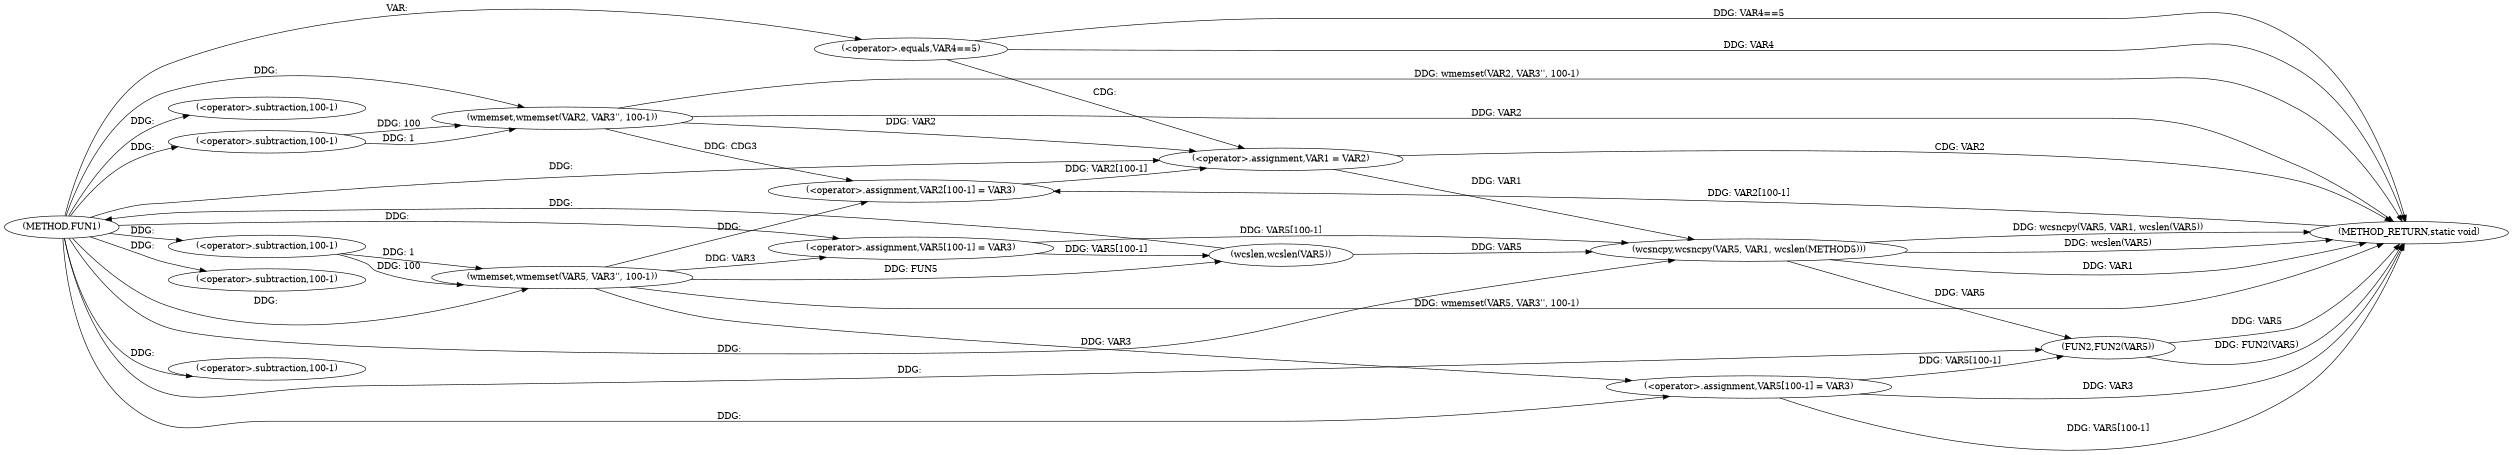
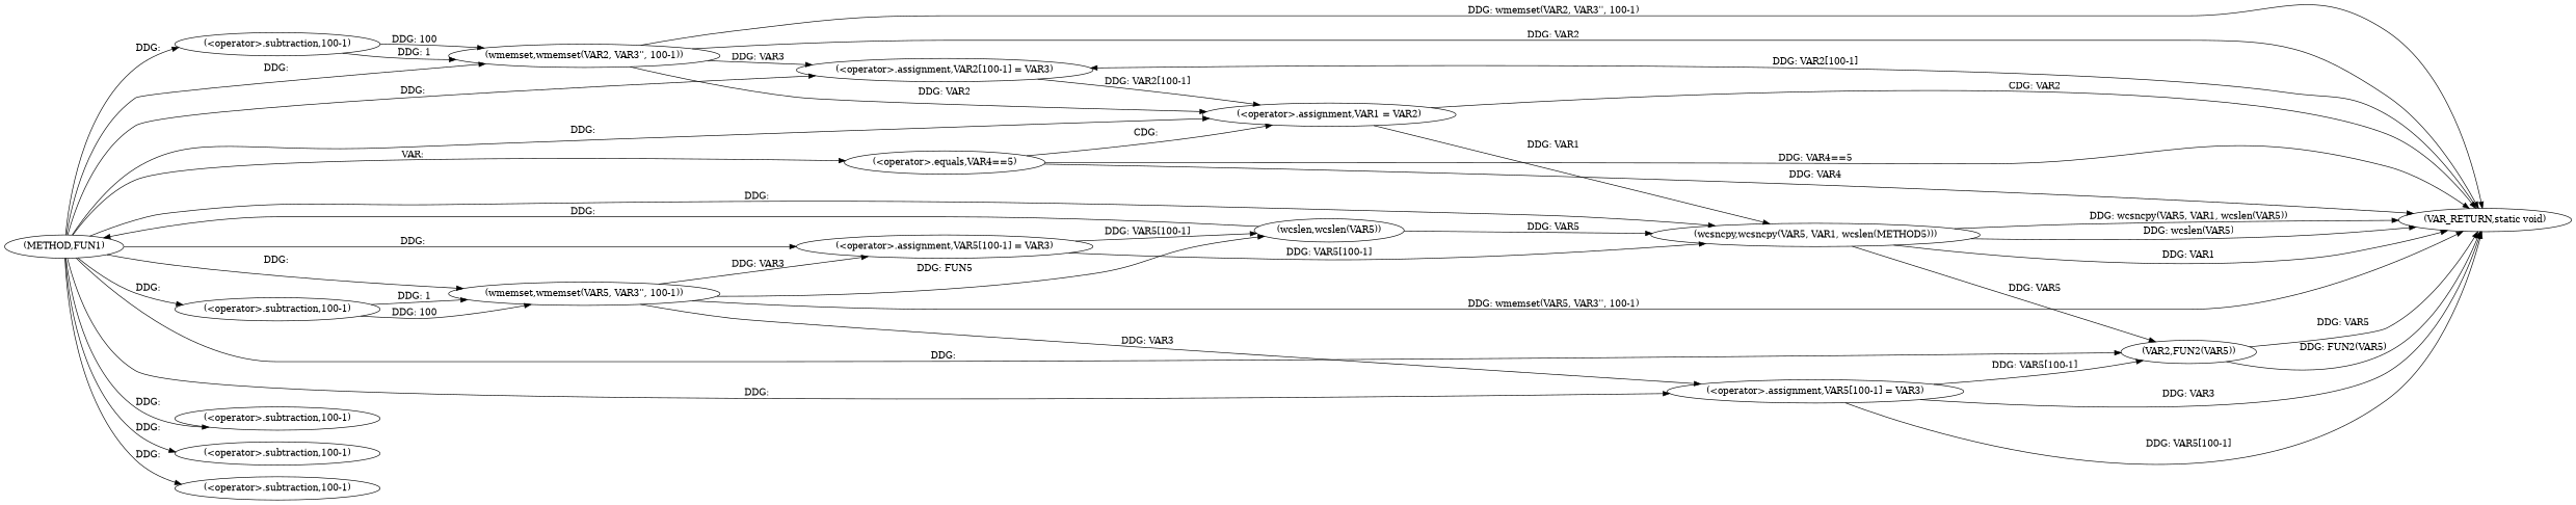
  digraph {
    rankdir=LR
    n1 [label="(METHOD,FUN1)"]
    n2 [label="(wmemset,wmemset(VAR2, VAR3'', 100-1))"]
    n3 [label="(<operator>.subtraction,100-1)"]
    n4 [label="(<operator>.assignment,VAR2[100-1] = VAR3)"]
    n5 [label="(<operator>.subtraction,100-1)"]
    n6 [label="(<operator>.equals,VAR4==5)"]
    n7 [label="(<operator>.assignment,VAR1 = VAR2)"]
    n8 [label="(wmemset,wmemset(VAR5, VAR3'', 100-1))"]
    n9 [label="(<operator>.subtraction,100-1)"]
    n10 [label="(<operator>.assignment,VAR5[100-1] = VAR3)"]
    n11 [label="(<operator>.subtraction,100-1)"]
    n12 [label="(wcsncpy,wcsncpy(VAR5, VAR1, wcslen(METHOD5)))"]
    n13 [label="(<operator>.assignment,VAR5[100-1] = VAR3)"]
    n14 [label="(<operator>.subtraction,100-1)"]
-   n15 [label="(FUN2,FUN2(VAR5))"]
-   n16 [label="(METHOD_RETURN,static void)"]
+   n15 [label="(VAR2,FUN2(VAR5))"]
+   n16 [label="(VAR_RETURN,static void)"]
    n17 [label="(wcslen,wcslen(VAR5))"]
    n1 -> n2 [label="DDG: "]
    n1 -> n3 [label="DDG: "]
-   n8 -> n4 [label="DDG: "]
+   n1 -> n4 [label="DDG: "]
    n1 -> n5 [label="DDG: "]
    n1 -> n6 [label="VAR: "]
    n1 -> n7 [label="DDG: "]
    n1 -> n8 [label="DDG: "]
    n1 -> n9 [label="DDG: "]
    n1 -> n10 [label="DDG: "]
    n1 -> n11 [label="DDG: "]
    n1 -> n12 [label="DDG: "]
    n1 -> n13 [label="DDG: "]
    n1 -> n14 [label="DDG: "]
    n1 -> n15 [label="DDG: "]
-   n2 -> n4 [label="DDG: CDG3"]
+   n2 -> n4 [label="DDG: VAR3"]
    n2 -> n7 [label="DDG: VAR2"]
    n2 -> n16 [label="DDG: wmemset(VAR2, VAR3'', 100-1)"]
    n2 -> n16 [label="DDG: VAR2"]
    n3 -> n2 [label="DDG: 100"]
    n3 -> n2 [label="DDG: 1"]
    n4 -> n7 [label="DDG: VAR2[100-1]"]
    n6 -> n7 [label="CDG: "]
    n6 -> n16 [label="DDG: VAR4==5"]
    n6 -> n16 [label="DDG: VAR4"]
    n7 -> n12 [label="DDG: VAR1"]
    n7 -> n16 [label="CDG: VAR2"]
    n8 -> n10 [label="DDG: VAR3"]
    n8 -> n13 [label="DDG: VAR3"]
    n8 -> n16 [label="DDG: wmemset(VAR5, VAR3'', 100-1)"]
    n8 -> n17 [label="DDG: FUN5"]
    n9 -> n8 [label="DDG: 100"]
    n9 -> n8 [label="DDG: 1"]
    n10 -> n12 [label="DDG: VAR5[100-1]"]
    n10 -> n17 [label="DDG: VAR5[100-1]"]
    n12 -> n15 [label="DDG: VAR5"]
    n12 -> n16 [label="DDG: VAR1"]
    n12 -> n16 [label="DDG: wcsncpy(VAR5, VAR1, wcslen(VAR5))"]
    n12 -> n16 [label="DDG: wcslen(VAR5)"]
    n13 -> n15 [label="DDG: VAR5[100-1]"]
    n13 -> n16 [label="DDG: VAR3"]
    n13 -> n16 [label="DDG: VAR5[100-1]"]
    n15 -> n16 [label="DDG: FUN2(VAR5)"]
    n15 -> n16 [label="DDG: VAR5"]
    n16 -> n4 [label="DDG: VAR2[100-1]"]
    n17 -> n1 [label="DDG: "]
    n17 -> n12 [label="DDG: VAR5"]
  }
